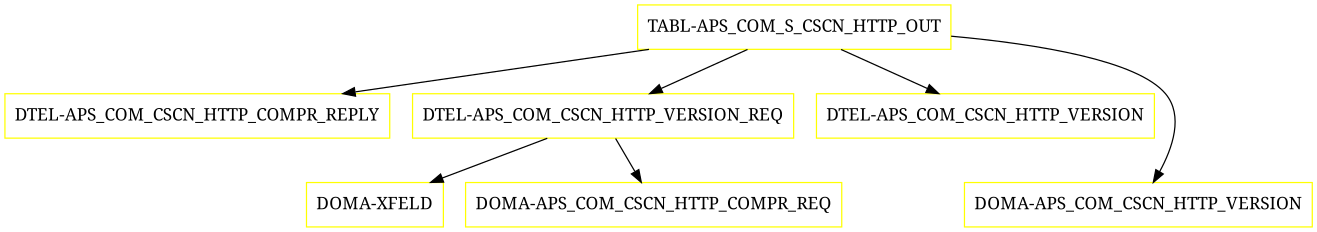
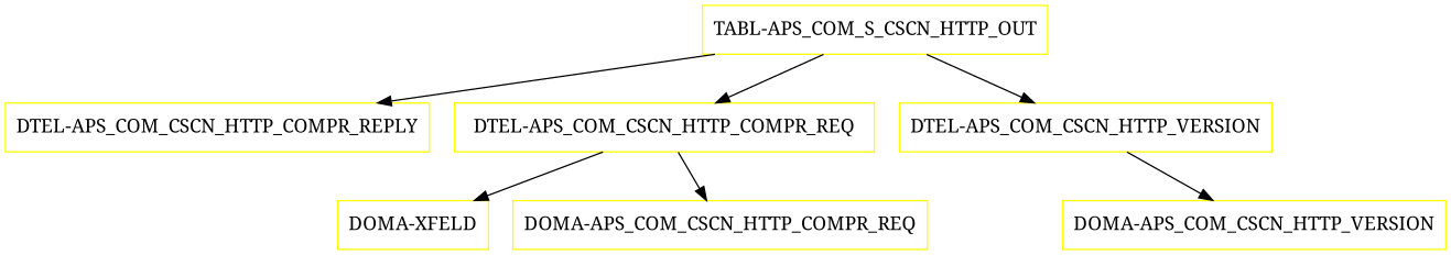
  digraph {
    fontname="Noto Serif"
    node [color=yellow fontname="Noto Serif" shape=box]
    edge [fontname="Noto Serif"]
    "TABL-APS_COM_S_CSCN_HTTP_OUT"
    "DTEL-APS_COM_CSCN_HTTP_COMPR_REPLY"
-   "DTEL-APS_COM_CSCN_HTTP_COMPR_REQ" [label="DTEL-APS_COM_CSCN_HTTP_VERSION_REQ"]
+   "DTEL-APS_COM_CSCN_HTTP_COMPR_REQ"
    "DTEL-APS_COM_CSCN_HTTP_VERSION"
    "DOMA-XFELD"
    "DOMA-APS_COM_CSCN_HTTP_COMPR_REQ"
    "DOMA-APS_COM_CSCN_HTTP_VERSION"
    "TABL-APS_COM_S_CSCN_HTTP_OUT" -> "DTEL-APS_COM_CSCN_HTTP_COMPR_REPLY"
    "TABL-APS_COM_S_CSCN_HTTP_OUT" -> "DTEL-APS_COM_CSCN_HTTP_COMPR_REQ"
    "TABL-APS_COM_S_CSCN_HTTP_OUT" -> "DTEL-APS_COM_CSCN_HTTP_VERSION"
    "DTEL-APS_COM_CSCN_HTTP_COMPR_REQ" -> "DOMA-XFELD"
    "DTEL-APS_COM_CSCN_HTTP_COMPR_REQ" -> "DOMA-APS_COM_CSCN_HTTP_COMPR_REQ"
-   "TABL-APS_COM_S_CSCN_HTTP_OUT" -> "DOMA-APS_COM_CSCN_HTTP_VERSION"
+   "DTEL-APS_COM_CSCN_HTTP_VERSION" -> "DOMA-APS_COM_CSCN_HTTP_VERSION"
  }
